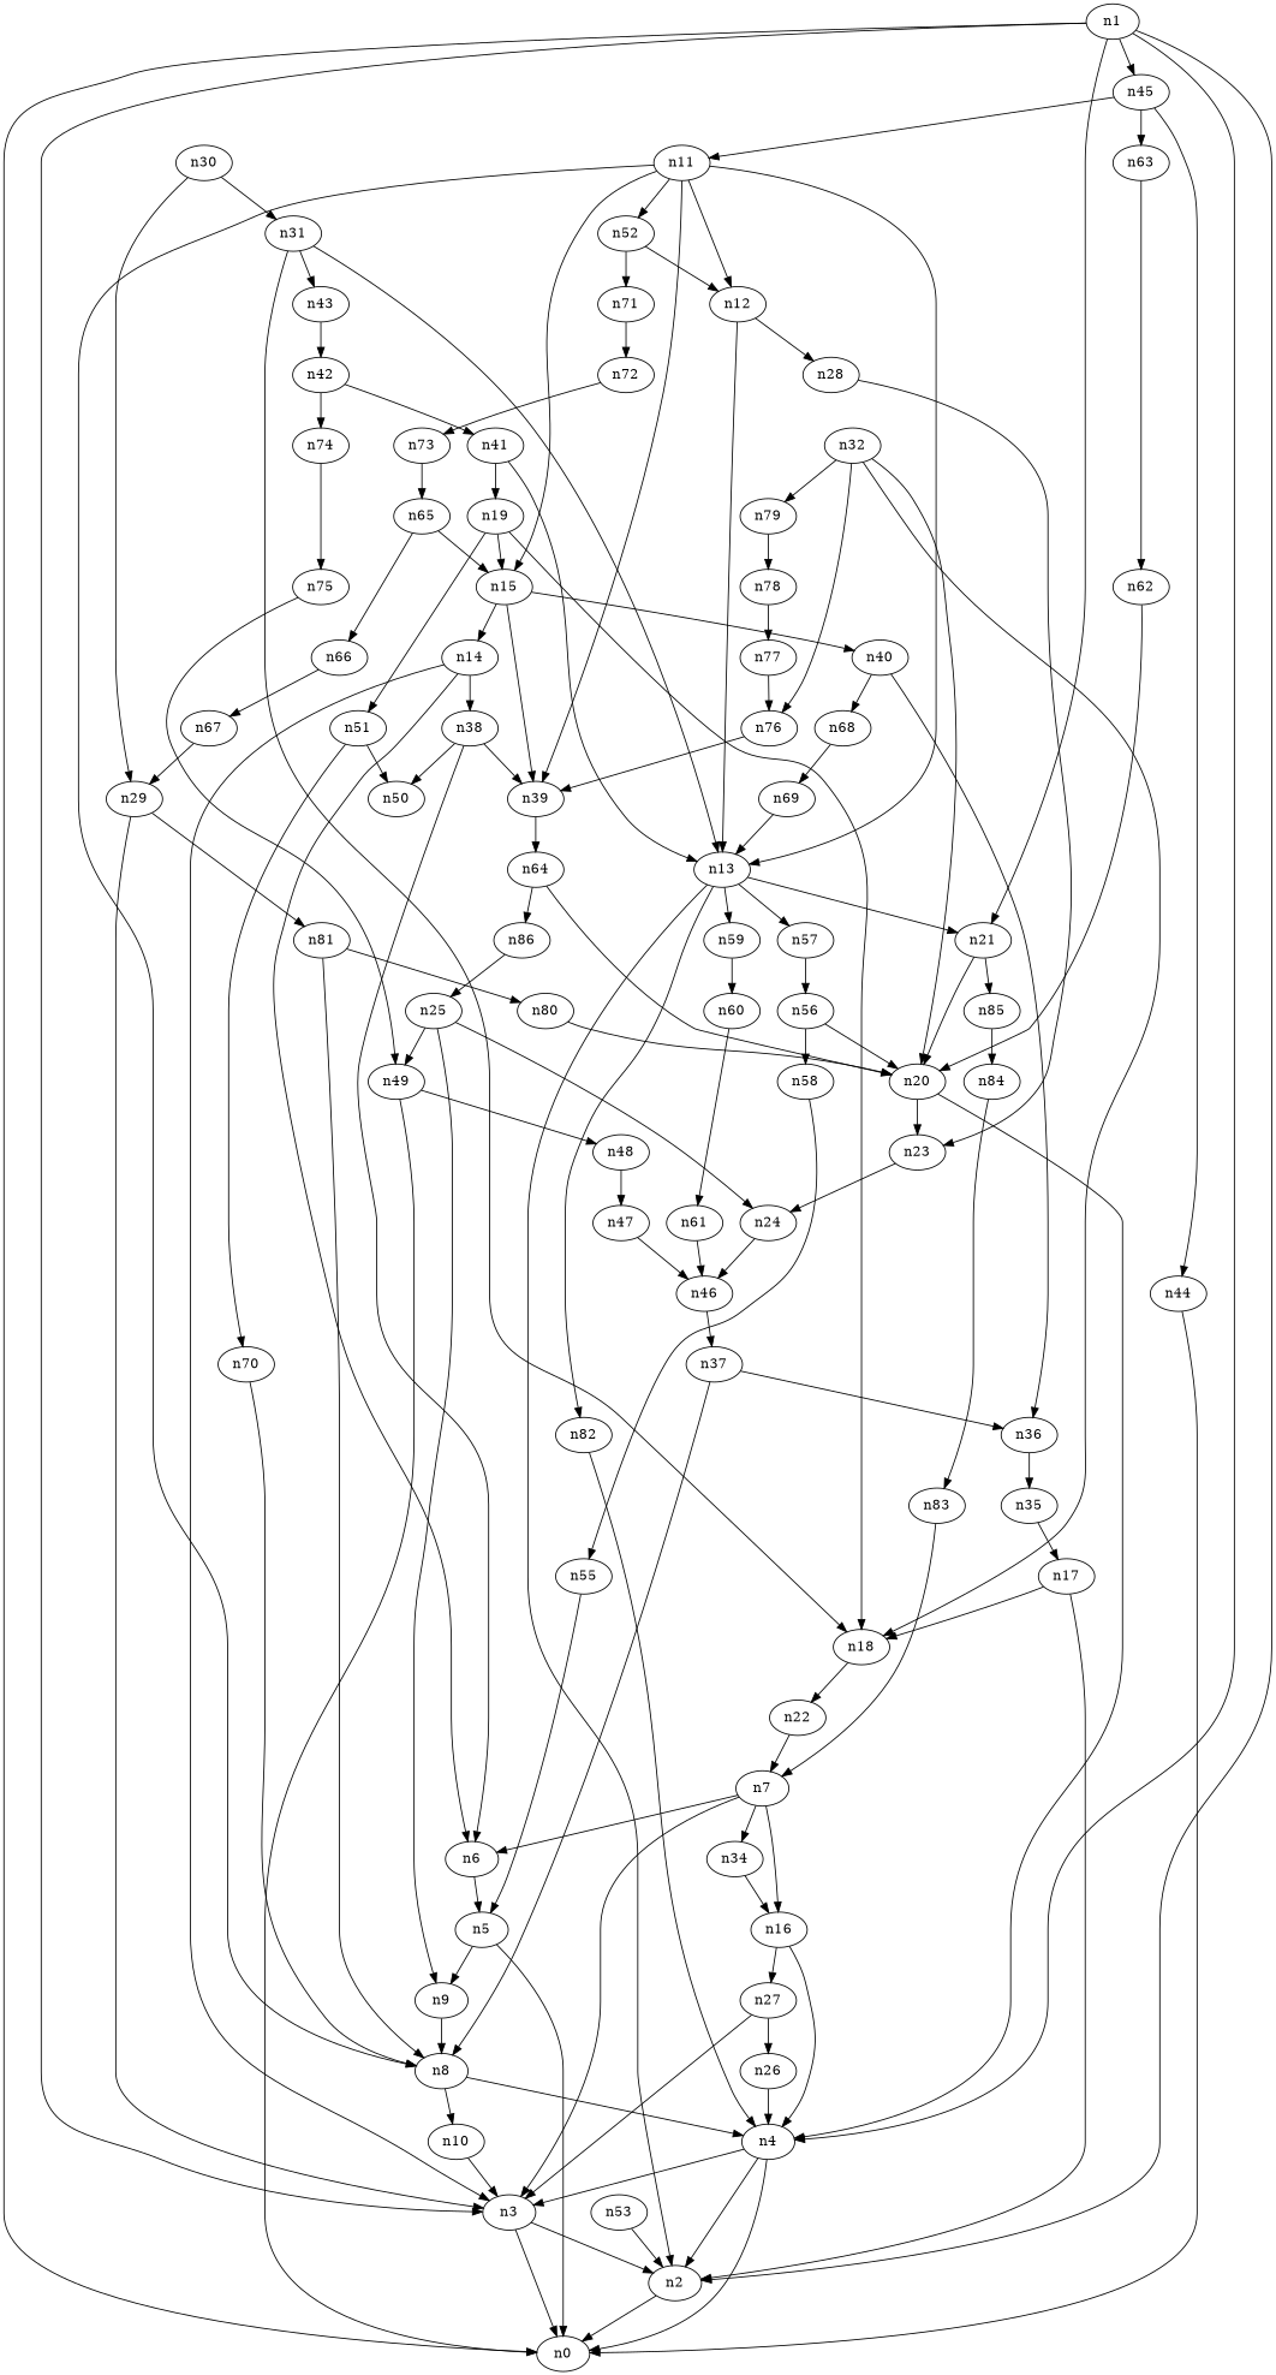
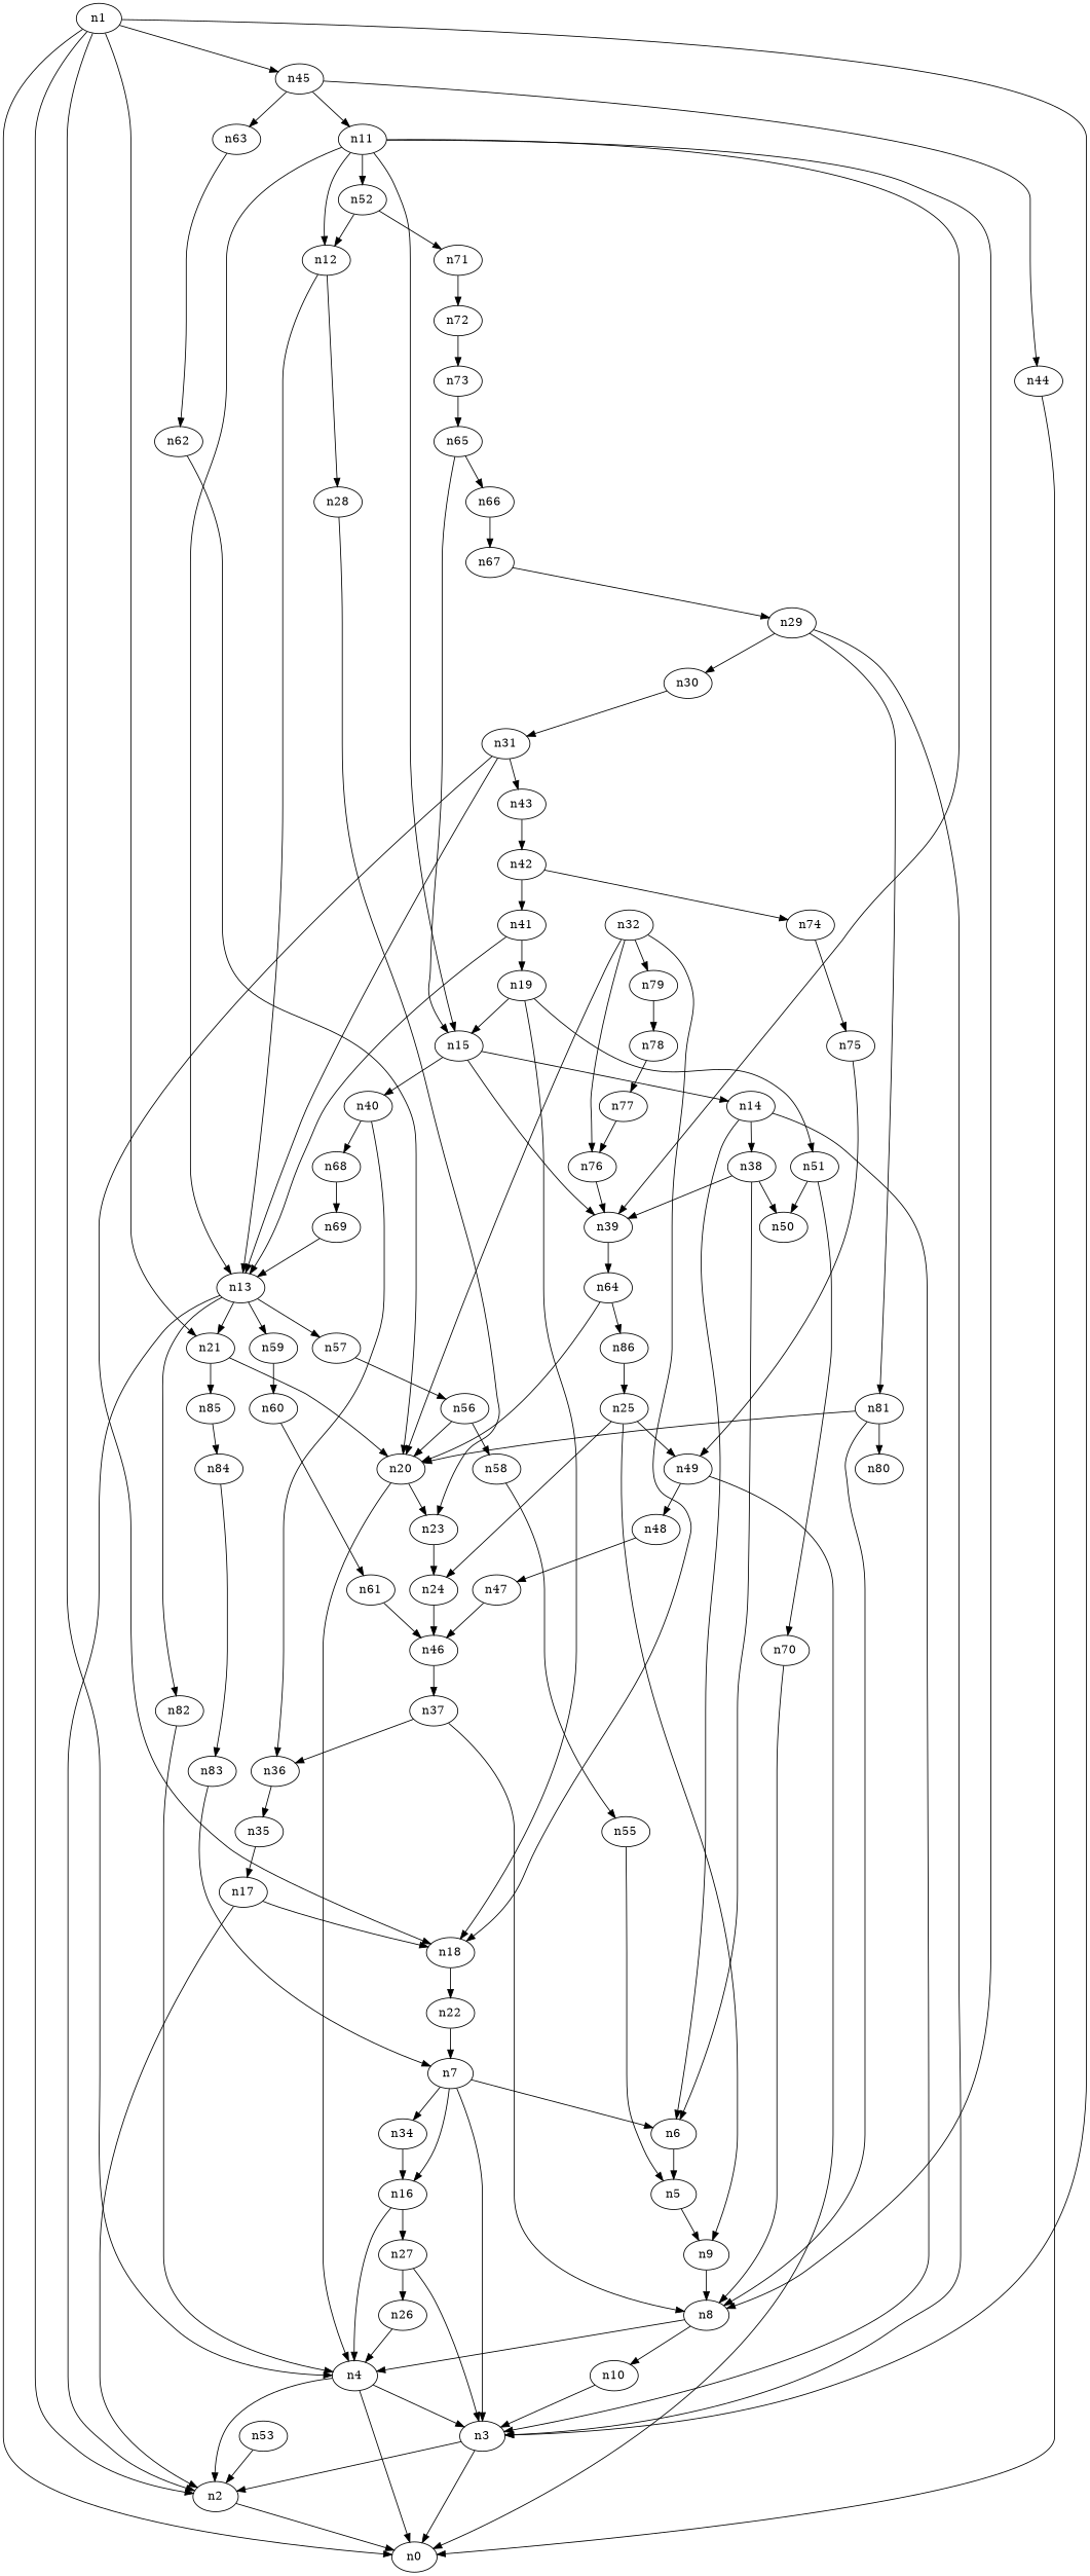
  digraph {
    n1
    n0
    n2
    n3
    n4
    n21
    n45
    n20
    n85
    n11
    n44
    n63
    n23
    n84
    n8
    n12
    n13
    n15
    n39
    n52
    n62
    n5
    n9
    n10
    n6
    n7
    n16
    n34
    n27
    n26
    n28
    n57
    n59
    n82
    n14
    n40
    n64
    n71
    n72
    n56
    n60
    n38
    n36
    n68
    n86
    n73
    n24
    n58
    n61
    n50
    n35
    n69
    n17
    n18
    n22
    n19
    n51
    n70
    n46
    n83
    n37
    n25
    n49
    n48
    n47
    n29
    n30
    n81
    n31
    n80
    n43
    n32
    n76
    n79
    n42
    n41
    n74
    n78
    n77
    n75
    n53
    n55
    n65
    n66
    n67
    n1 -> n0
    n1 -> n2
    n1 -> n3
    n1 -> n4
    n1 -> n21
    n1 -> n45
    n2 -> n0
    n3 -> n0
    n3 -> n2
    n4 -> n0
    n4 -> n2
    n4 -> n3
    n21 -> n20
    n21 -> n85
    n45 -> n11
    n45 -> n44
    n45 -> n63
    n20 -> n4
    n20 -> n23
    n85 -> n84
    n11 -> n8
    n11 -> n12
    n11 -> n13
    n11 -> n15
    n11 -> n39
    n11 -> n52
    n44 -> n0
    n63 -> n62
    n23 -> n24
    n84 -> n83
    n8 -> n4
    n8 -> n10
    n12 -> n13
    n12 -> n28
    n13 -> n2
    n13 -> n21
    n13 -> n57
    n13 -> n59
    n13 -> n82
    n15 -> n39
    n15 -> n14
    n15 -> n40
    n39 -> n64
    n52 -> n12
    n52 -> n71
    n62 -> n20
-   n5 -> n0
    n5 -> n9
    n9 -> n8
    n10 -> n3
    n6 -> n5
    n7 -> n3
    n7 -> n6
    n7 -> n16
    n7 -> n34
    n16 -> n4
    n16 -> n27
    n34 -> n16
    n27 -> n3
    n27 -> n26
    n26 -> n4
    n28 -> n23
    n57 -> n56
    n59 -> n60
    n82 -> n4
    n14 -> n3
    n14 -> n6
    n14 -> n38
    n40 -> n36
    n40 -> n68
    n64 -> n20
    n64 -> n86
    n71 -> n72
    n72 -> n73
    n56 -> n20
    n56 -> n58
    n60 -> n61
    n38 -> n39
    n38 -> n6
    n38 -> n50
    n36 -> n35
    n68 -> n69
    n86 -> n25
    n73 -> n65
    n24 -> n46
    n58 -> n55
    n61 -> n46
    n35 -> n17
    n69 -> n13
    n17 -> n2
    n17 -> n18
    n18 -> n22
    n22 -> n7
    n19 -> n15
    n19 -> n18
    n19 -> n51
    n51 -> n50
    n51 -> n70
    n70 -> n8
    n46 -> n37
    n83 -> n7
    n37 -> n8
    n37 -> n36
    n25 -> n9
    n25 -> n24
    n25 -> n49
    n49 -> n0
    n49 -> n48
    n48 -> n47
    n47 -> n46
    n29 -> n3
-   n30 -> n29
+   n29 -> n30
    n29 -> n81
    n30 -> n31
    n81 -> n8
    n81 -> n80
    n31 -> n13
    n31 -> n18
    n31 -> n43
-   n80 -> n20
+   n81 -> n20
    n43 -> n42
    n32 -> n20
    n32 -> n18
    n32 -> n76
    n32 -> n79
    n76 -> n39
    n79 -> n78
    n42 -> n41
    n42 -> n74
    n41 -> n13
    n41 -> n19
    n74 -> n75
    n78 -> n77
    n77 -> n76
    n75 -> n49
    n53 -> n2
    n55 -> n5
    n65 -> n15
    n65 -> n66
    n66 -> n67
    n67 -> n29
  }
